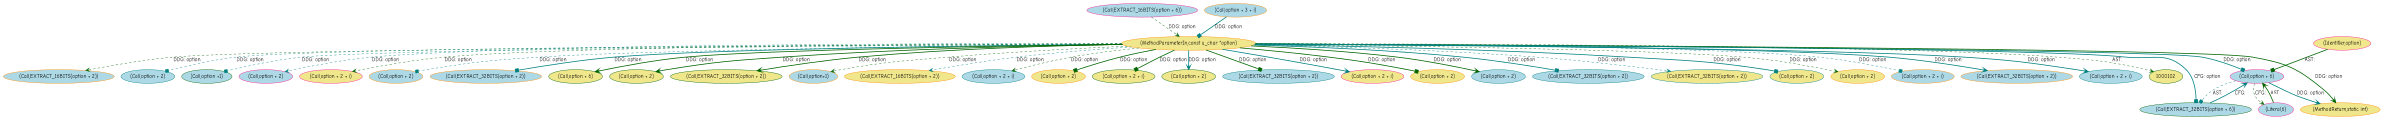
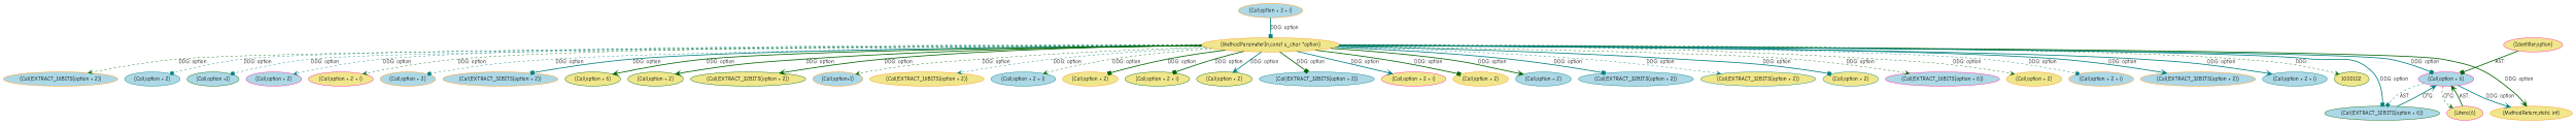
  digraph {
    fontname="Comic Neue"
    node [color=darkorange fillcolor=lightblue fontname="Comic Neue" style=filled]
    edge [arrowhead=vee color=teal fontname="Comic Neue" style=bold]
    n1 [color=deeppink label="(Call,option + 6)"]
    n2 [fillcolor=khaki label="(MethodReturn,static int)"]
    n3 [color=darkgreen label="(Call,EXTRACT_32BITS(option + 6))"]
-   n4 [color=deeppink label="(Literal,6)"]
+   n4 [color=deeppink fillcolor=khaki label="(Literal,6)"]
    n5 [fillcolor=khaki label="(MethodParameterIn,const u_char *option)"]
    n6 [label="(Call,EXTRACT_16BITS(option + 2))"]
    n7 [color=teal label="(Call,option + 2)"]
    n8 [color=darkgreen label="(Call,option +1)"]
    n9 [color=deeppink label="(Call,option + 2)"]
    n10 [color=deeppink fillcolor=khaki label="(Call,option + 2 + i)"]
    n11 [label="(Call,option + 2)"]
    n12 [label="(Call,EXTRACT_32BITS(option + 2))"]
    n13 [color=darkgreen fillcolor=khaki label="(Call,option + 6)"]
    n14 [color=darkgreen fillcolor=khaki label="(Call,option + 2)"]
    n15 [color=darkgreen fillcolor=khaki label="(Call,EXTRACT_32BITS(option + 2))"]
    n16 [label="(Call,option+1)"]
    n17 [fillcolor=khaki label="(Call,EXTRACT_16BITS(option + 2))"]
    n18 [color=teal label="(Call,option + 2 + i)"]
    n19 [fillcolor=khaki label="(Call,option + 2)"]
    n20 [color=darkgreen fillcolor=khaki label="(Call,option + 2 + i)"]
    n21 [color=darkgreen fillcolor=khaki label="(Call,option + 2)"]
    n22 [color=teal label="(Call,EXTRACT_32BITS(option + 2))"]
    n23 [color=deeppink fillcolor=khaki label="(Call,option + 2 + i)"]
    n24 [fillcolor=khaki label="(Call,option + 2)"]
    n25 [color=teal label="(Call,option + 2)"]
    n26 [color=teal label="(Call,EXTRACT_32BITS(option + 2))"]
    n27 [color=teal fillcolor=khaki label="(Call,EXTRACT_32BITS(option + 2))"]
    n28 [color=teal fillcolor=khaki label="(Call,option + 2)"]
    n29 [color=deeppink label="(Call,EXTRACT_16BITS(option + 6))"]
    n30 [fillcolor=khaki label="(Call,option + 2)"]
    n31 [label="(Call,option + 2 + i)"]
    n32 [label="(Call,EXTRACT_32BITS(option + 2))"]
    n33 [color=teal label="(Call,option + 2 + i)"]
    1000102 [color=darkgreen fillcolor=khaki]
    n35 [label="(Call,option + 3 + i)"]
    n36 [color=deeppink fillcolor=khaki label="(Identifier,option)"]
    n1 -> n2 [label="DDG: option"]
    n1 -> n3 [arrowhead=box label="AST: " style=dashed]
    n1 -> n4 [color=darkgreen label="CFG: " style=dashed]
    n3 -> n1 [label="CFG: "]
    n4 -> n1 [color=darkgreen label="AST: "]
    n5 -> n1 [arrowhead=box label="DDG: option"]
    n5 -> n2 [color=darkgreen label="DDG: option"]
-   n5 -> n3 [arrowhead=box label="CFG: option"]
+   n5 -> n3 [arrowhead=box label="DDG: option"]
    n5 -> n6 [color=darkgreen label="DDG: option" style=dashed]
    n5 -> n7 [arrowhead=box label="DDG: option" style=dashed]
    n5 -> n8 [arrowhead=box label="DDG: option" style=dashed]
    n5 -> n9 [label="DDG: option" style=dashed]
    n5 -> n10 [color=darkgreen label="DDG: option" style=dashed]
    n5 -> n11 [arrowhead=box label="DDG: option" style=dashed]
    n5 -> n12 [arrowhead=box label="DDG: option"]
    n5 -> n13 [color=darkgreen label="DDG: option"]
    n5 -> n14 [color=darkgreen label="DDG: option"]
    n5 -> n15 [color=darkgreen label="DDG: option"]
    n5 -> n16 [color=darkgreen label="DDG: option" style=dashed]
    n5 -> n17 [label="DDG: option" style=dashed]
    n5 -> n18 [color=darkgreen label="DDG: option" style=dashed]
    n5 -> n19 [arrowhead=box color=darkgreen label="DDG: option"]
    n5 -> n20 [arrowhead=box color=darkgreen label="DDG: option"]
    n5 -> n21 [label="DDG: option"]
    n5 -> n22 [arrowhead=box color=darkgreen label="DDG: option"]
    n5 -> n23 [label="DDG: option"]
    n5 -> n24 [arrowhead=box color=darkgreen label="DDG: option"]
    n5 -> n25 [color=darkgreen label="DDG: option"]
    n5 -> n26 [arrowhead=box label="DDG: option"]
    n5 -> n27 [label="DDG: option" style=dashed]
    n5 -> n28 [arrowhead=box label="DDG: option"]
-   n29 -> n5 [color=darkgreen label="DDG: option" style=dashed]
+   n5 -> n29 [color=darkgreen label="DDG: option" style=dashed]
    n5 -> n30 [color=darkgreen label="DDG: option" style=dashed]
    n5 -> n31 [arrowhead=box label="DDG: option" style=dashed]
    n5 -> n32 [label="DDG: option"]
    n5 -> n33 [label="DDG: option"]
-   n5 -> 1000102 [color=darkgreen label="AST: " style=dashed]
+   n5 -> 1000102 [color=darkgreen label="DDG: " style=dashed]
    n35 -> n5 [arrowhead=box label="DDG: option"]
    n36 -> n1 [arrowhead=box color=darkgreen label="AST: "]
  }
